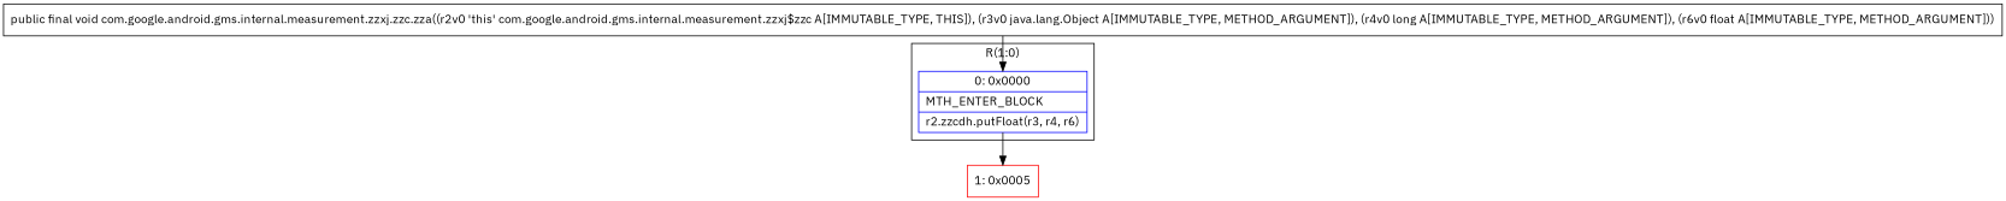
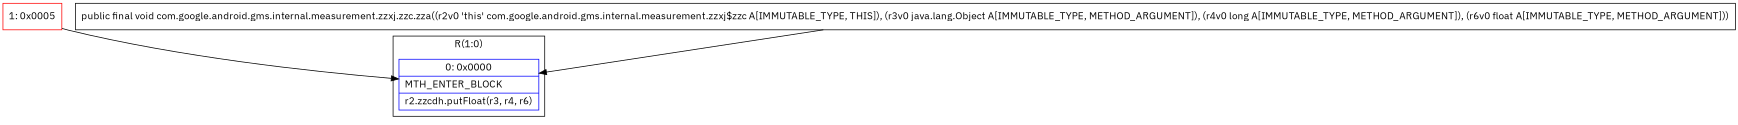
  digraph {
    fontname="IBM Plex Sans"
    node [shape=record fontname="IBM Plex Sans"]
    edge [fontname="IBM Plex Sans"]
    n1 [color=blue label="{0\:\ 0x0000|MTH_ENTER_BLOCK\l|r2.zzcdh.putFloat(r3, r4, r6)\l}"]
    n2 [color=red label="{1\:\ 0x0005}"]
    n3 [label="{public final void com.google.android.gms.internal.measurement.zzxj.zzc.zza((r2v0 'this' com.google.android.gms.internal.measurement.zzxj$zzc A[IMMUTABLE_TYPE, THIS]), (r3v0 java.lang.Object A[IMMUTABLE_TYPE, METHOD_ARGUMENT]), (r4v0 long A[IMMUTABLE_TYPE, METHOD_ARGUMENT]), (r6v0 float A[IMMUTABLE_TYPE, METHOD_ARGUMENT])) }"]
    subgraph cluster_1 {
      label="R(1:0)"
      n1
    }
-   n1 -> n2
+   n2 -> n1
    n3 -> n1
  }
